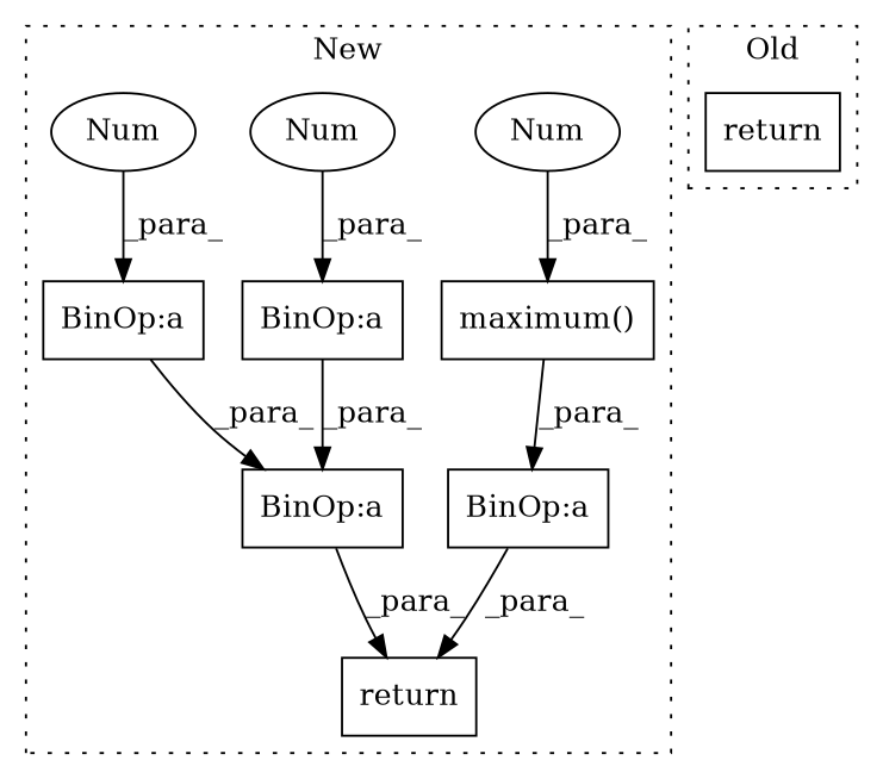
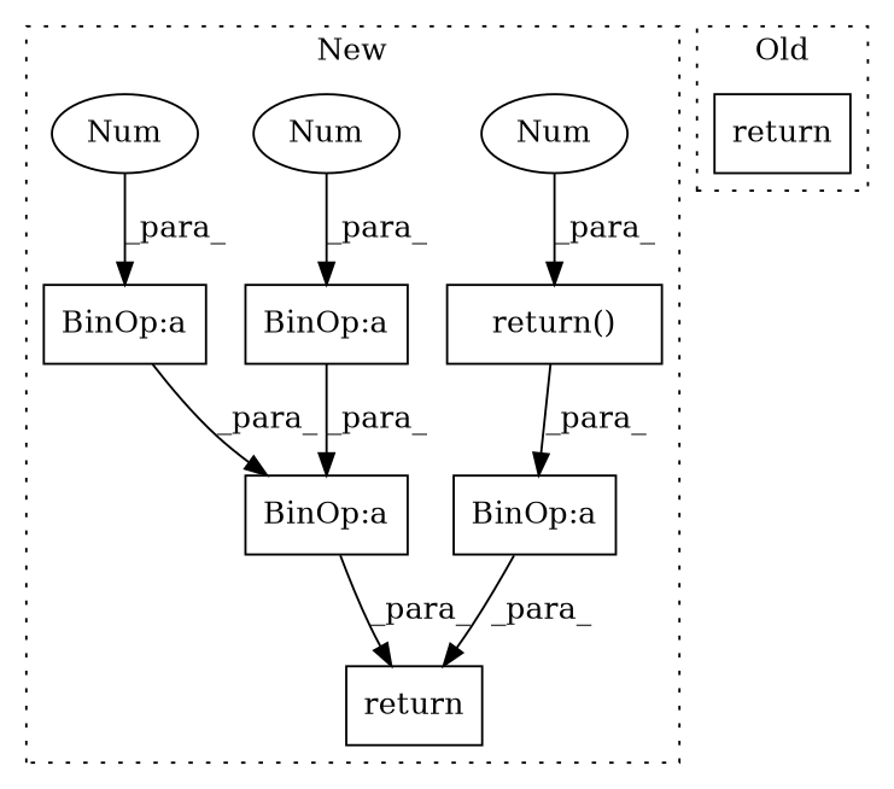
  digraph {
    node [a=82 l=1 shape=box]
-   n1 [a=75 l="11,1" label="maximum()" s="26506,26524"]
+   n1 [a=75 l="11,1" label="return()" s="26506,26524"]
    n2 [a=76 l=5 label=Num s=26519 shape=ellipse]
    n3 [label="BinOp:a" s=26498]
    n4 [a=93 l=7 label=return s=26483]
    n5 [label="BinOp:a" s=26557]
    n6 [label="BinOp:a" s=26537]
    n7 [label="BinOp:a" s=26529]
    n8 [a=76 label=Num s=26528 shape=ellipse]
    n9 [a=76 label=Num s=26556 shape=ellipse]
    n10 [a=93 l=7 label=return s=5184]
    subgraph cluster_1 {
      label=New
      style=dotted
      n1
      n2
      n3
      n4
      n5
      n6
      n7
      n8
      n9
    }
    subgraph cluster_2 {
      label=Old
      style=dotted
      n10
    }
    n1 -> n3 [label=_para_]
    n2 -> n1 [label=_para_]
    n3 -> n4 [label=_para_]
    n5 -> n6 [label=_para_]
    n6 -> n4 [label=_para_]
    n7 -> n6 [label=_para_]
    n8 -> n7 [label=_para_]
    n9 -> n5 [label=_para_]
  }
